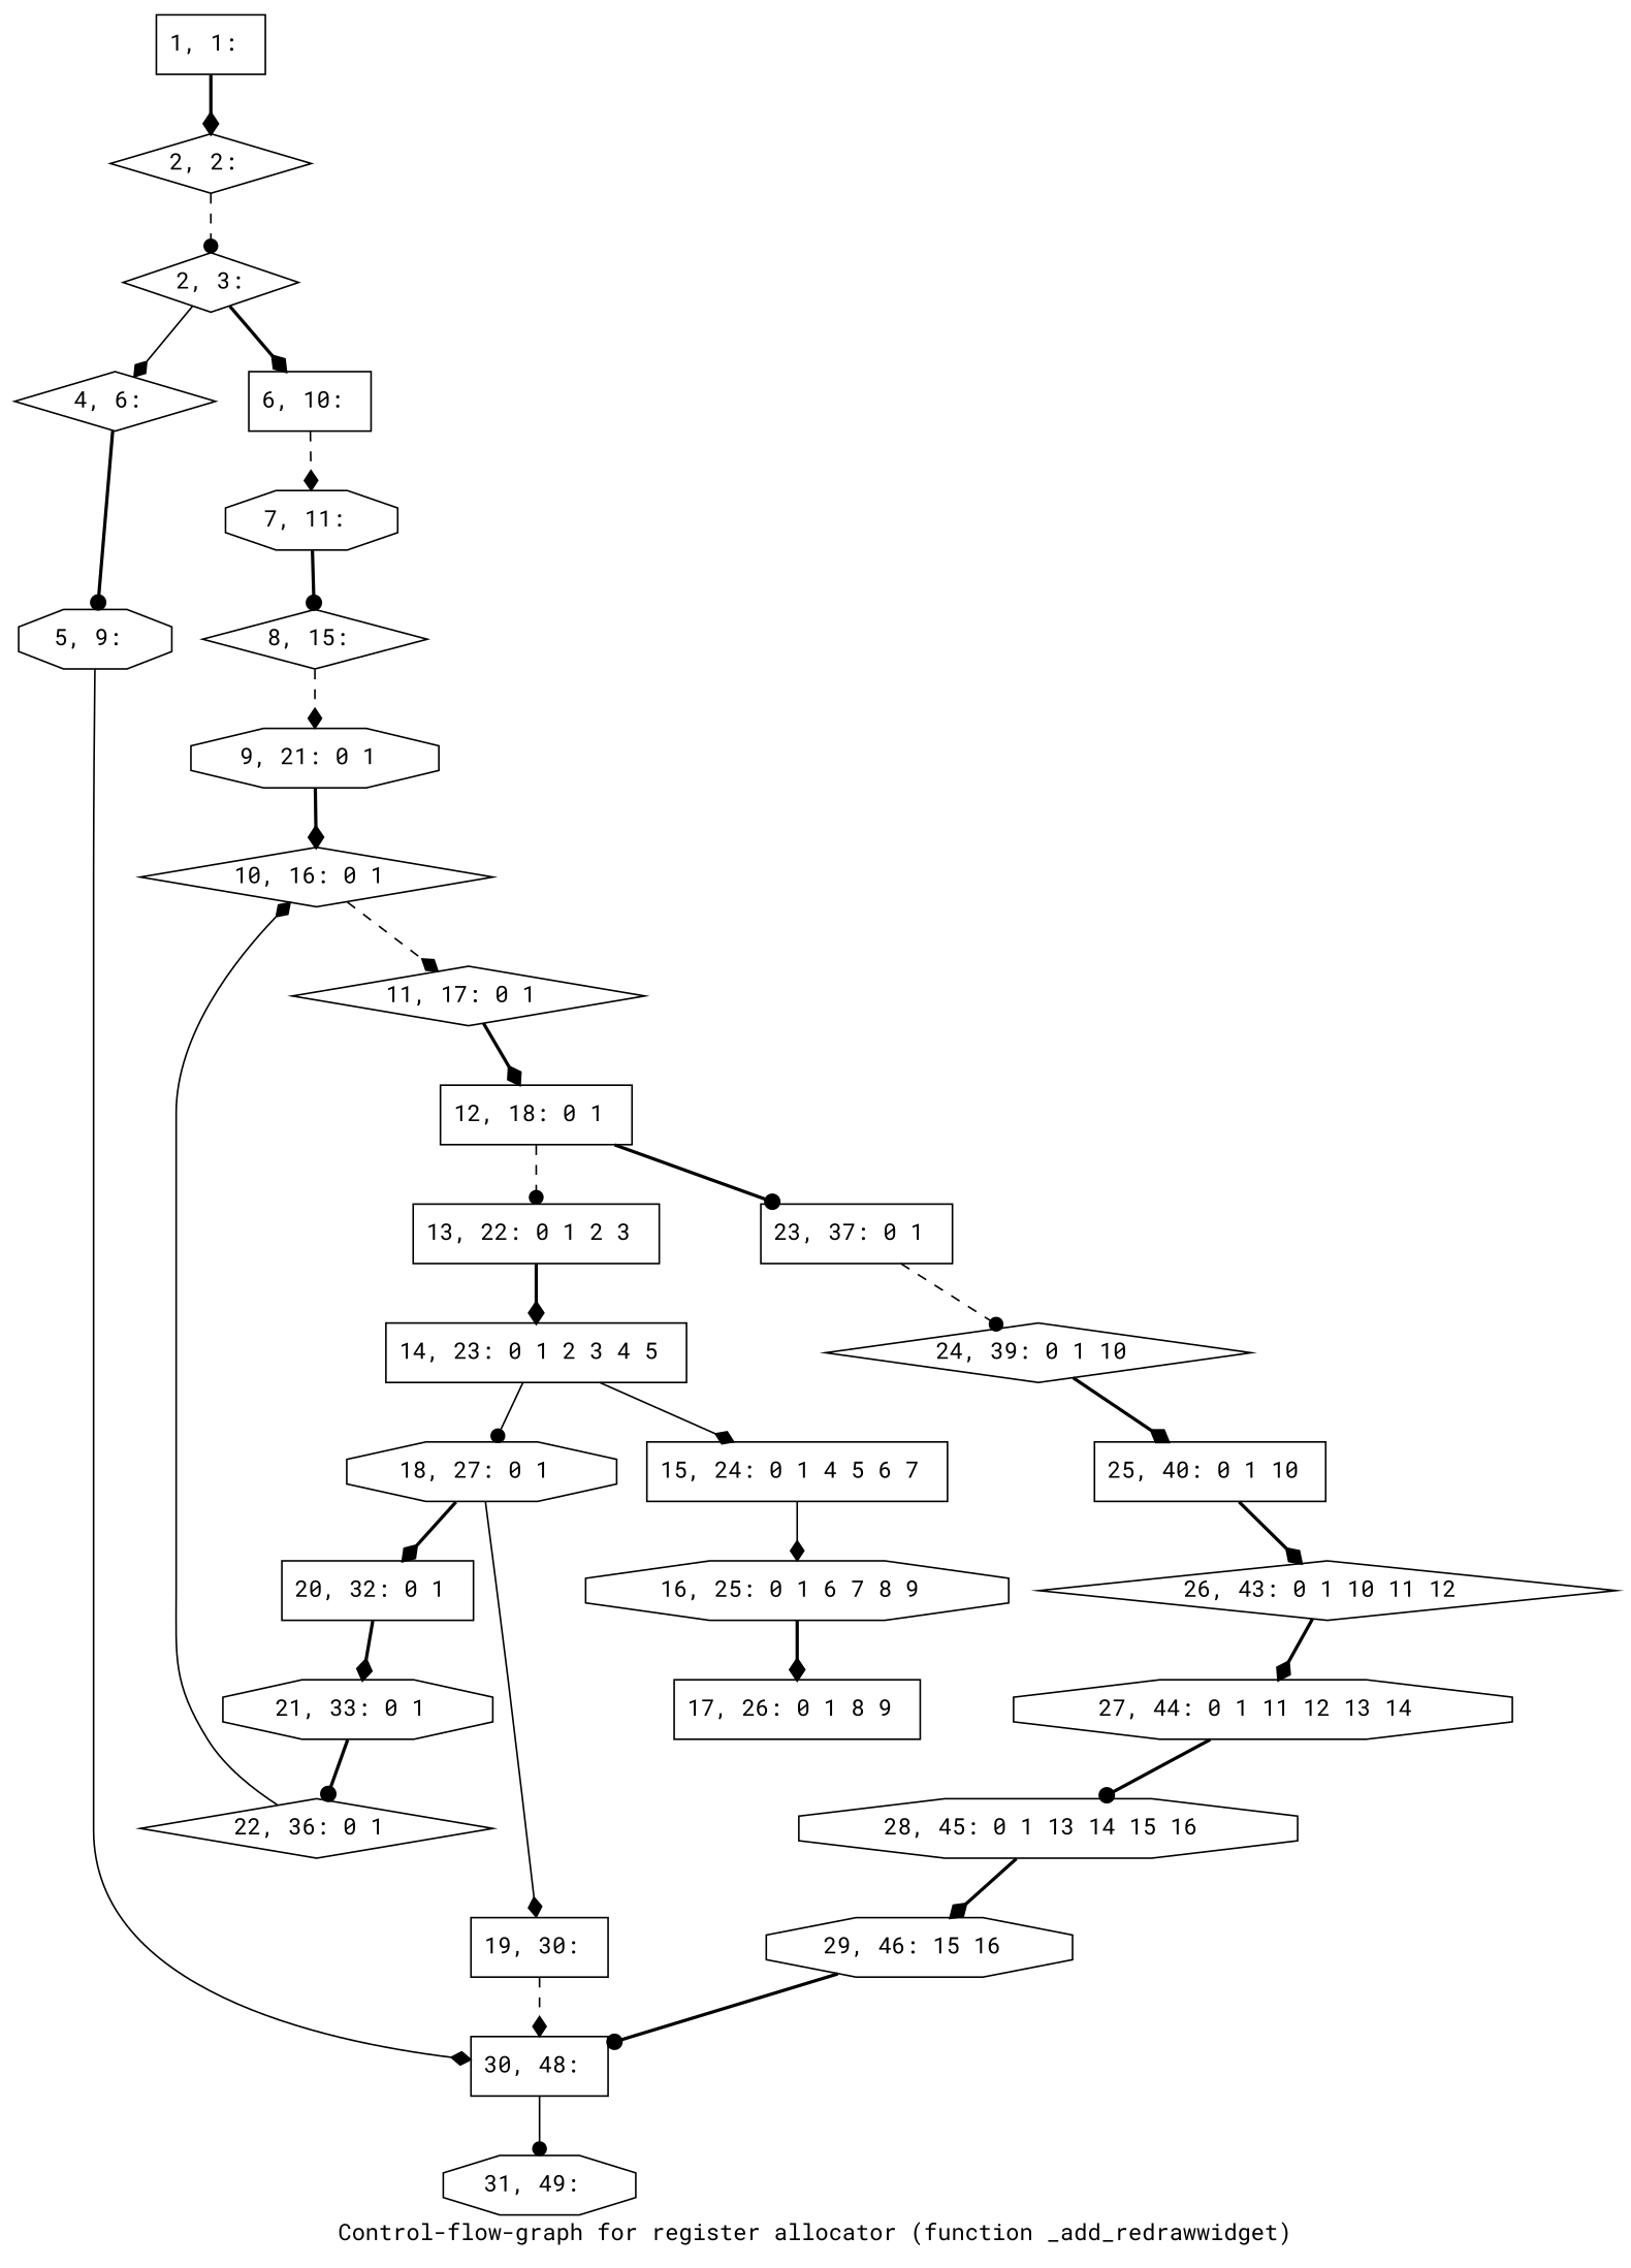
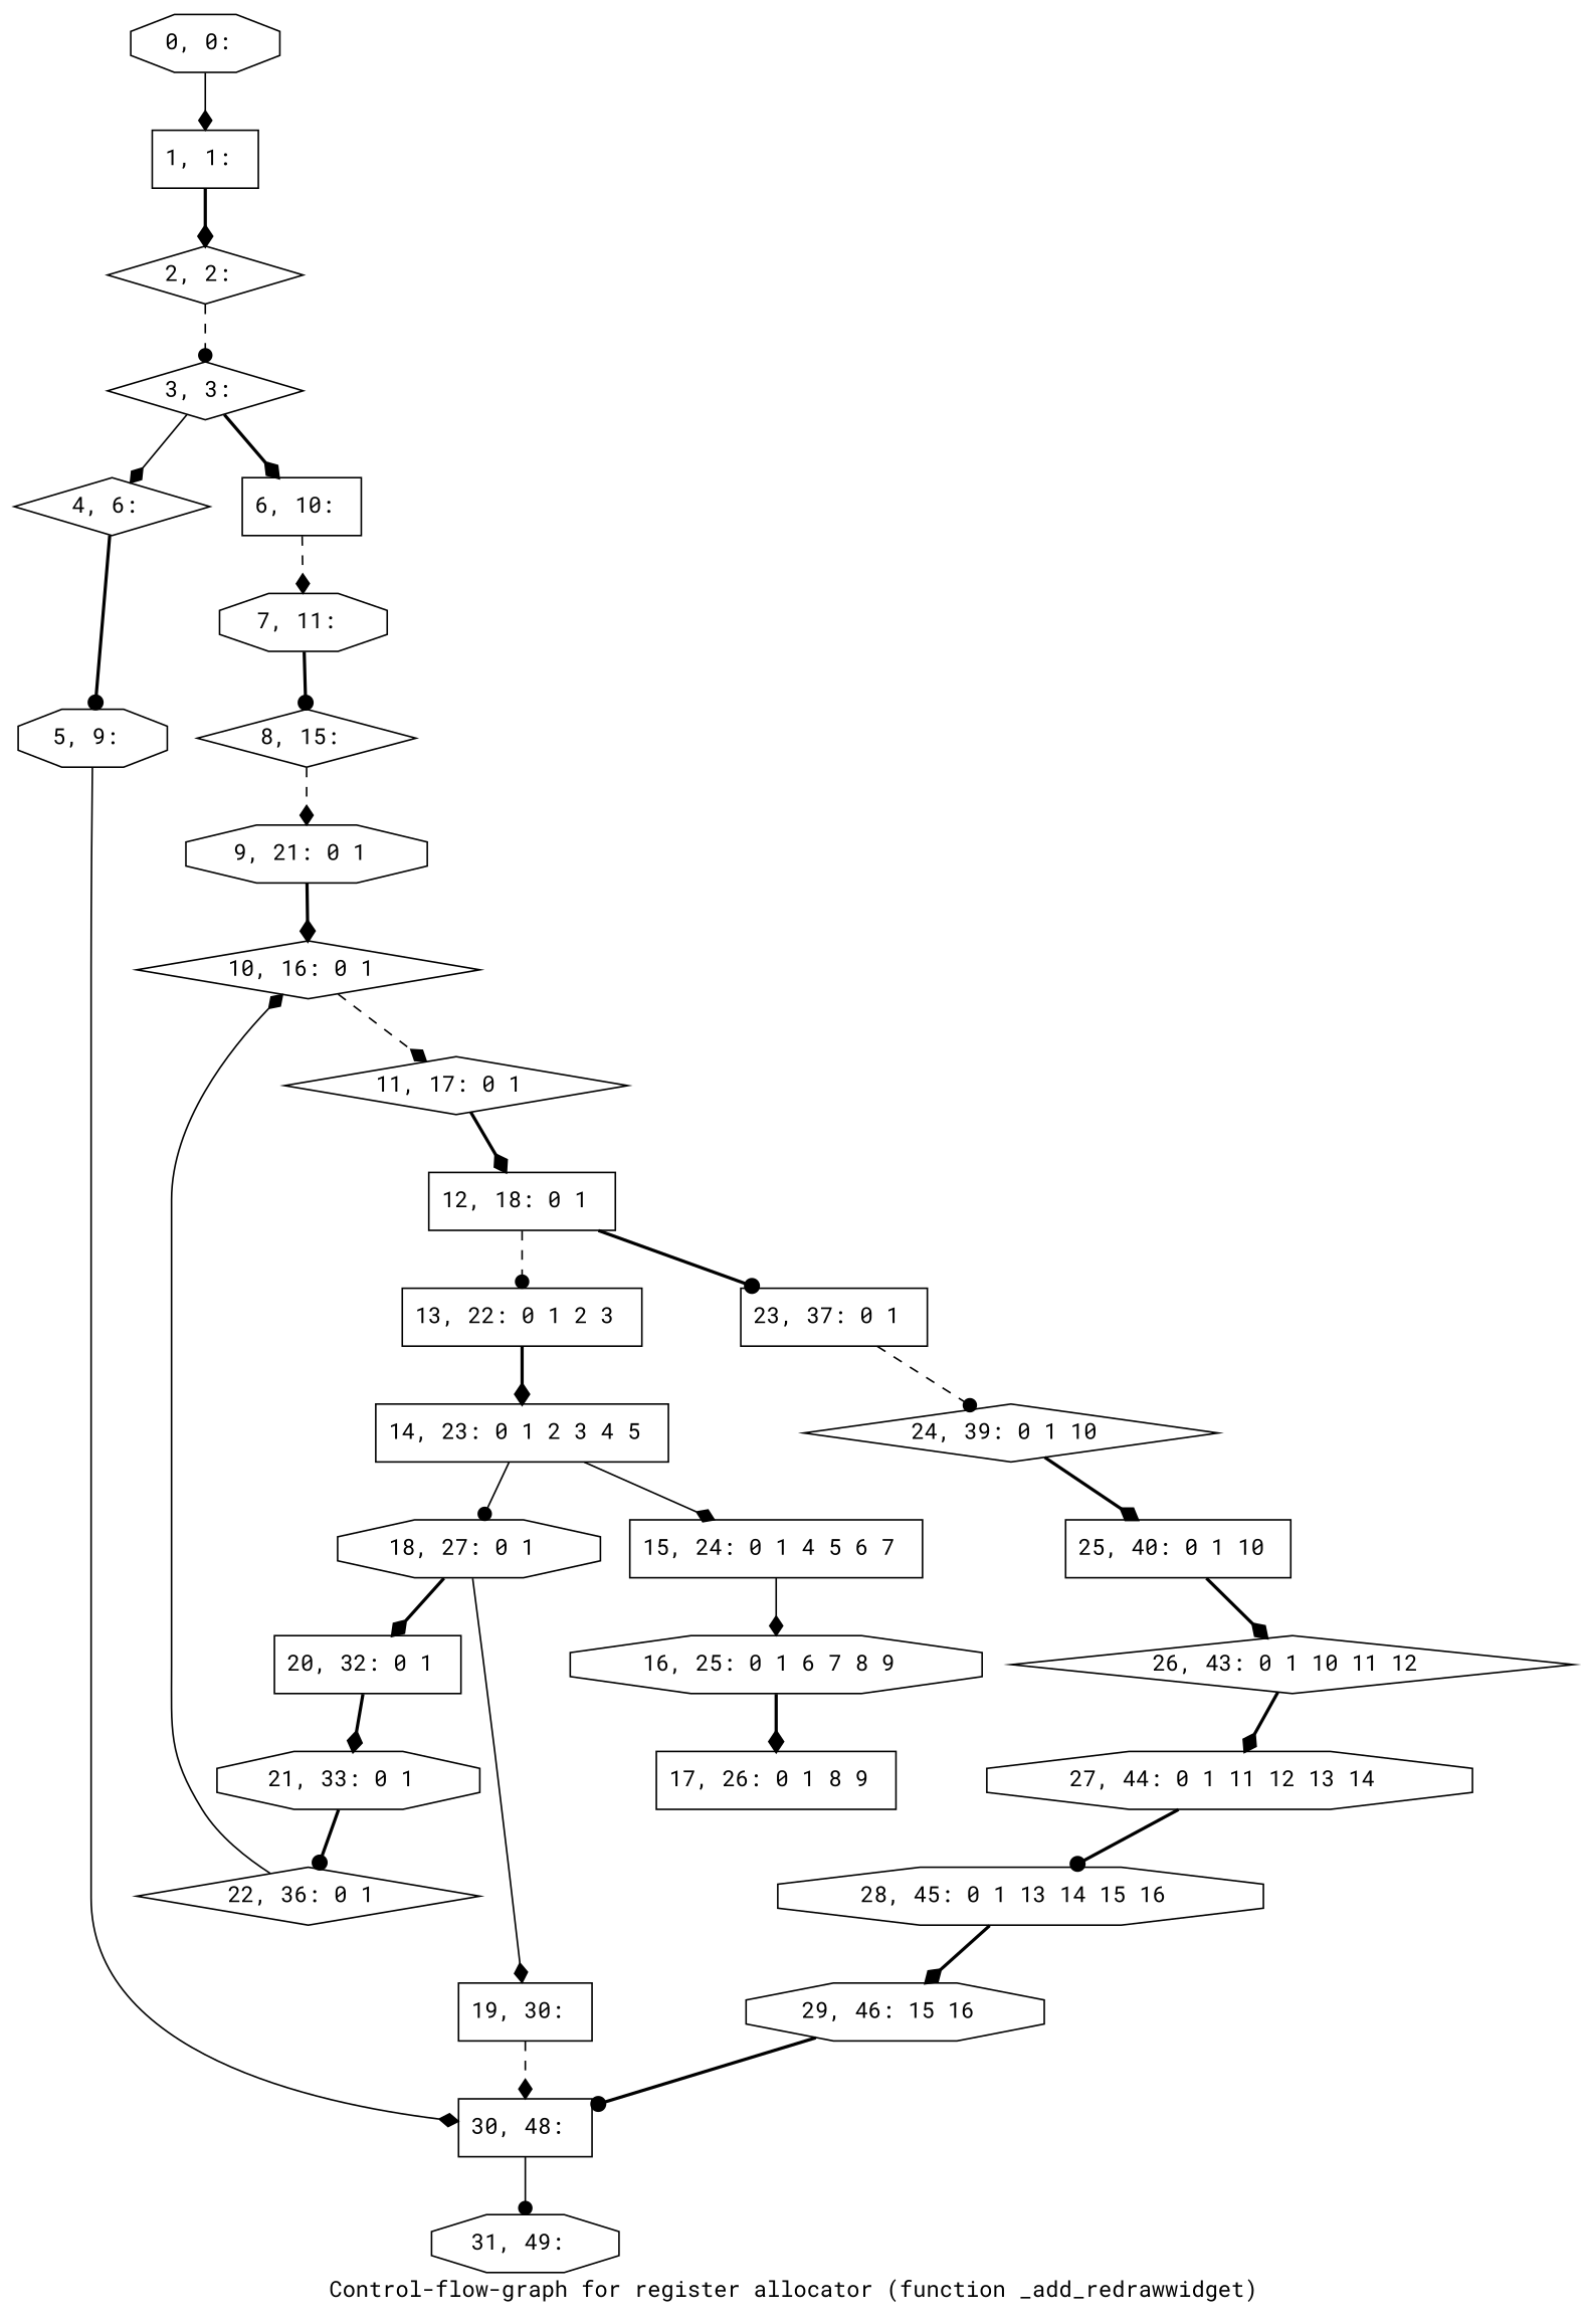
  digraph {
    fontname="Roboto Mono"
    label="Control-flow-graph for register allocator (function _add_redrawwidget)"
    node [fontname="Roboto Mono" shape=box]
    edge [arrowhead=diamond fontname="Roboto Mono" style=bold]
+   n1 [label="0, 0: " shape=octagon]
    n2 [label="1, 1: "]
    n3 [label="2, 2: " shape=diamond]
-   n4 [label="2, 3:" shape=diamond]
+   n4 [label="3, 3: " shape=diamond]
    n5 [label="4, 6: " shape=diamond]
    n6 [label="6, 10: "]
    n7 [label="5, 9: " shape=octagon]
    n8 [label="7, 11: " shape=octagon]
    n9 [label="30, 48: "]
    n10 [label="31, 49: " shape=octagon]
    n11 [label="8, 15: " shape=diamond]
    n12 [label="9, 21: 0 1 " shape=octagon]
    n13 [label="10, 16: 0 1 " shape=diamond]
    n14 [label="11, 17: 0 1 " shape=diamond]
    n15 [label="12, 18: 0 1 "]
    n16 [label="13, 22: 0 1 2 3 "]
    n17 [label="23, 37: 0 1 "]
    n18 [label="14, 23: 0 1 2 3 4 5 "]
    n19 [label="24, 39: 0 1 10 " shape=diamond]
    n20 [label="15, 24: 0 1 4 5 6 7 "]
    n21 [label="18, 27: 0 1 " shape=octagon]
    n22 [label="16, 25: 0 1 6 7 8 9 " shape=octagon]
    n23 [label="17, 26: 0 1 8 9 "]
    n24 [label="19, 30: "]
    n25 [label="20, 32: 0 1 "]
    n26 [label="21, 33: 0 1 " shape=octagon]
    n27 [label="22, 36: 0 1 " shape=diamond]
    n28 [label="25, 40: 0 1 10 "]
    n29 [label="26, 43: 0 1 10 11 12 " shape=diamond]
    n30 [label="27, 44: 0 1 11 12 13 14 " shape=octagon]
    n31 [label="28, 45: 0 1 13 14 15 16 " shape=octagon]
    n32 [label="29, 46: 15 16 " shape=octagon]
+   n1 -> n2 [style=solid]
    n2 -> n3
    n3 -> n4 [arrowhead=dot style=dashed]
    n4 -> n5 [style=solid]
    n4 -> n6
    n5 -> n7 [arrowhead=dot]
    n6 -> n8 [style=dashed]
    n7 -> n9 [style=solid]
    n8 -> n11 [arrowhead=dot]
    n9 -> n10 [arrowhead=dot style=solid]
    n11 -> n12 [style=dashed]
    n12 -> n13
    n13 -> n14 [style=dashed]
    n14 -> n15
    n15 -> n16 [arrowhead=dot style=dashed]
    n15 -> n17 [arrowhead=dot]
    n16 -> n18
    n17 -> n19 [arrowhead=dot style=dashed]
    n18 -> n20 [style=solid]
    n18 -> n21 [arrowhead=dot style=solid]
    n19 -> n28
    n20 -> n22 [style=solid]
    n21 -> n24 [style=solid]
    n21 -> n25
    n22 -> n23
    n24 -> n9 [style=dashed]
    n25 -> n26
    n26 -> n27 [arrowhead=dot]
    n27 -> n13 [style=solid]
    n28 -> n29
    n29 -> n30
    n30 -> n31 [arrowhead=dot]
    n31 -> n32
    n32 -> n9 [arrowhead=dot]
  }
